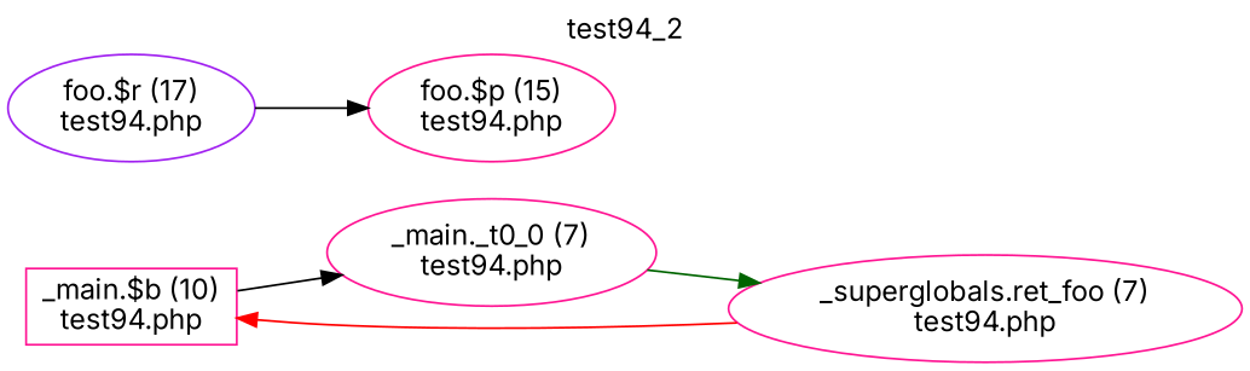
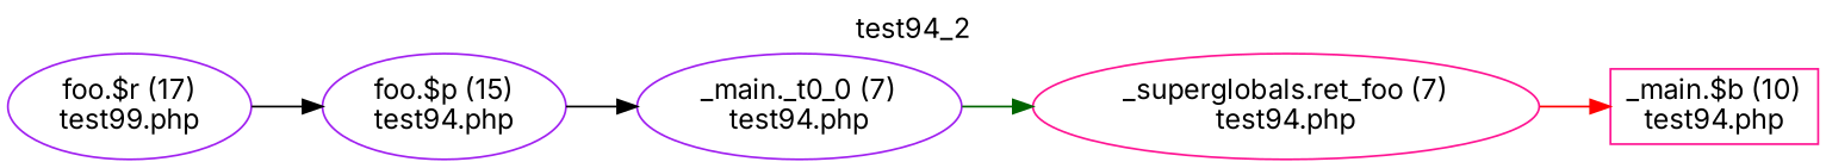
  digraph {
    fontname=Inter
    label=test94_2
    labelloc=t
    rankdir=LR
    node [color=purple fontname=Inter shape=ellipse]
    edge [color=black fontname=Inter]
    n1 [color=deeppink label="_main.$b (10)\ntest94.php" shape=box]
-   n2 [color=deeppink label="_main._t0_0 (7)\ntest94.php"]
+   n2 [label="_main._t0_0 (7)\ntest94.php"]
    n3 [color=deeppink label="_superglobals.ret_foo (7)\ntest94.php"]
-   n4 [label="foo.$r (17)\ntest94.php"]
-   n5 [color=deeppink label="foo.$p (15)\ntest94.php"]
-   n1 -> n2
+   n4 [label="foo.$r (17)\ntest99.php"]
+   n5 [label="foo.$p (15)\ntest94.php"]
+   n5 -> n2
    n2 -> n3 [color=darkgreen]
    n3 -> n1 [color=red]
    n4 -> n5
  }
